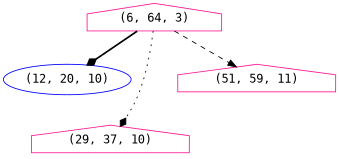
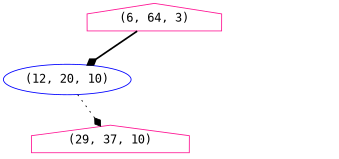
  digraph {
    fontname="DejaVu Sans Mono"
    node [color=deeppink fontname="DejaVu Sans Mono" shape=house]
    edge [arrowhead=diamond fontname="DejaVu Sans Mono"]
    n1 [label="(6, 64, 3)"]
    "(12, 20, 10)" [color=blue shape=ellipse]
    "(29, 37, 10)"
-   "(51, 59, 11)"
    n1 -> "(12, 20, 10)" [style=bold]
-   n1 -> "(29, 37, 10)" [style=dotted]
-   n1 -> "(51, 59, 11)" [arrowhead=normal style=dashed]
+   "(12, 20, 10)" -> "(29, 37, 10)" [style=dotted]
  }
